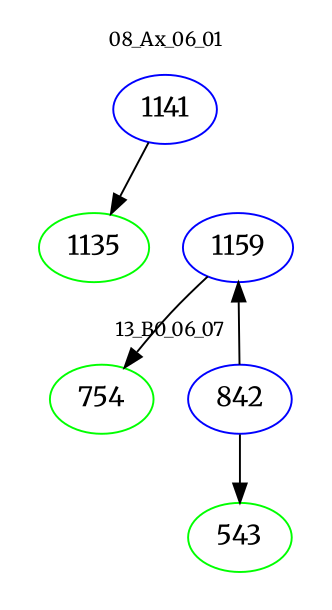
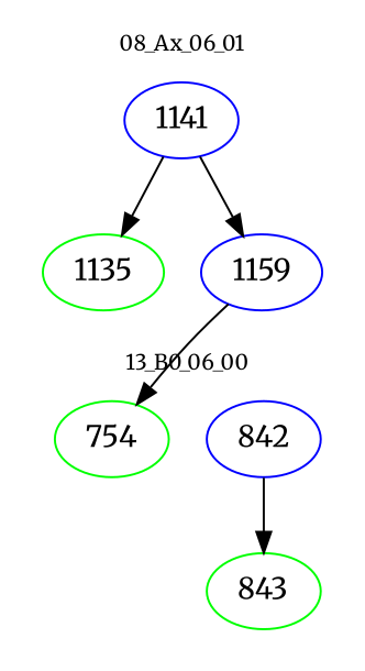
  digraph {
    fontname=Merriweather
    node [color=blue fontname=Merriweather]
    edge [color=black fontname=Merriweather]
    n1 [label=1141]
    n2 [color=green label=1135]
    n3 [label=1159]
    n4 [label=842]
    n5 [color=green label=754]
-   n6 [color=green label=543]
+   n6 [color=green label=843]
    subgraph cluster_1 {
      color=white
      fontsize=10
      label="08_Ax_06_01"
      n1
      n2
      n3
    }
    subgraph cluster_2 {
      color=white
      fontsize=10
-     label="13_B0_06_07"
+     label="13_B0_06_00"
      n4
      n5
      n6
    }
    n1 -> n2
-   n4 -> n3
+   n1 -> n3
    n3 -> n5
    n4 -> n6
  }
